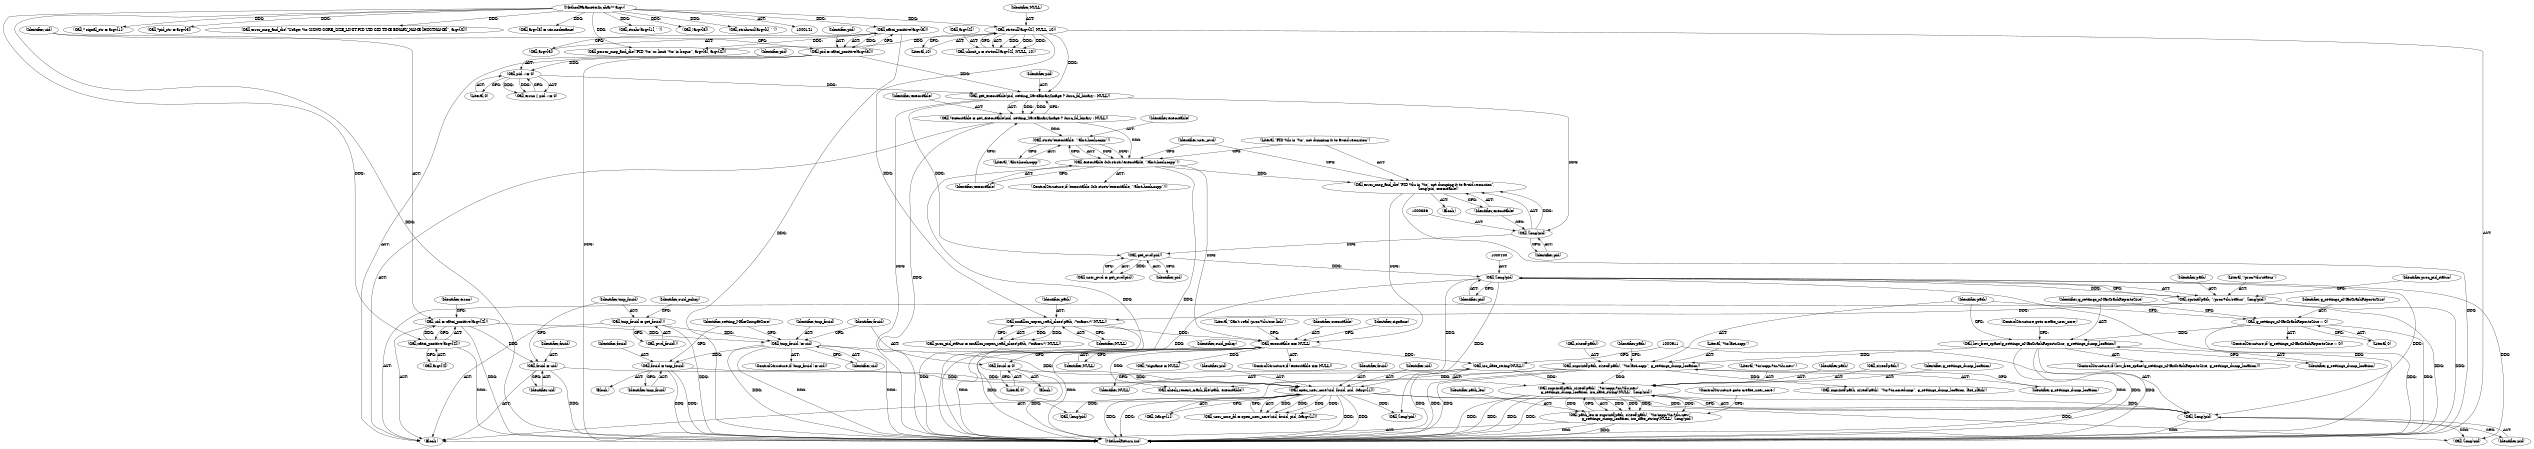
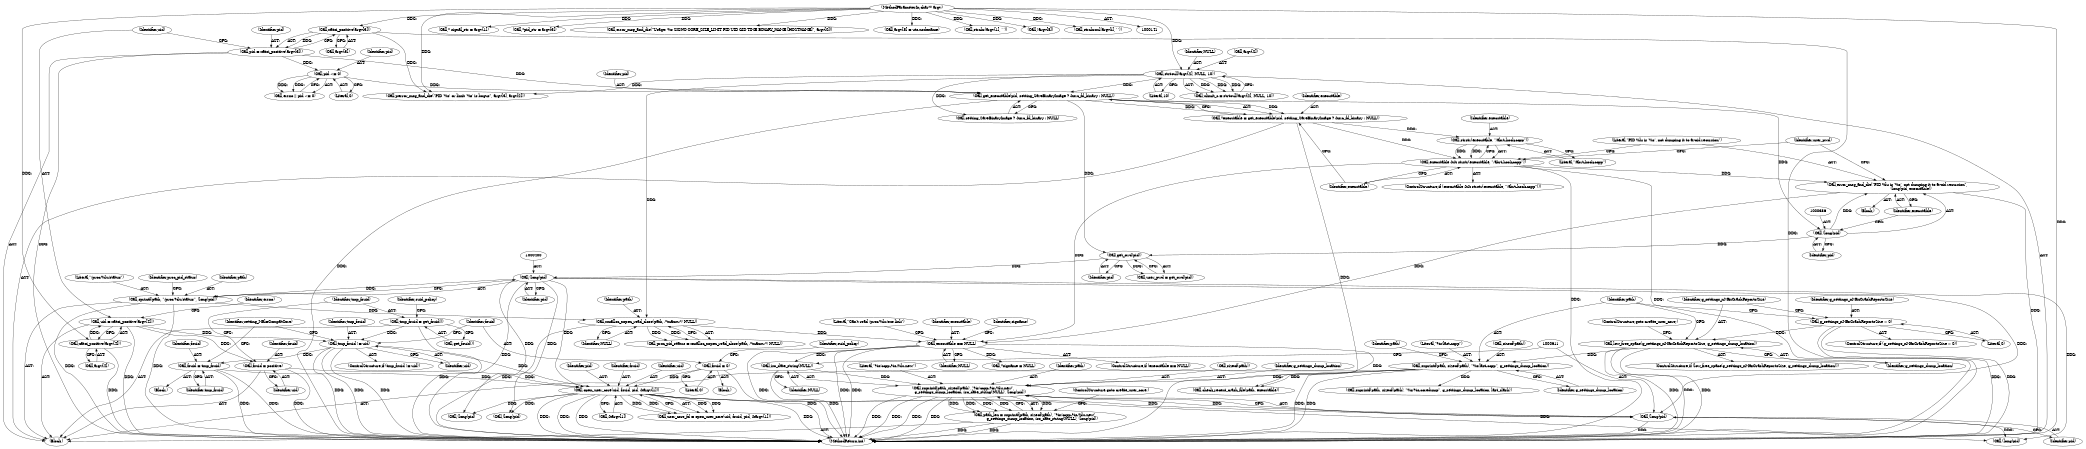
  digraph {
    n1 [label="(Call,snprintf(path, sizeof(path), \"%s/ccpp-%s-%lu.new\",\n            g_settings_dump_location, iso_date_string(NULL), (long)pid))"]
    n2 [label="(Call,(long)pid)"]
    n3 [label="(Call,path_len = snprintf(path, sizeof(path), \"%s/ccpp-%s-%lu.new\",\n            g_settings_dump_location, iso_date_string(NULL), (long)pid))"]
    n4 [label="(MethodReturn,int)"]
    n5 [label="(Call,(long)pid)"]
    n6 [label="(Identifier,pid)"]
    n7 [label="(Block,)"]
    n8 [label="(Call,snprintf(path, sizeof(path), \"%s/last-ccpp\", g_settings_dump_location))"]
    n9 [label="(Call,snprintf(path, sizeof(path), \"%s/%s-coredump\", g_settings_dump_location, last_slash))"]
    n10 [label="(Identifier,g_settings_dump_location)"]
    n11 [label="(Call,check_recent_crash_file(path, executable))"]
    n12 [label="(Call,low_free_space(g_settings_nMaxCrashReportsSize, g_settings_dump_location))"]
    n13 [label="(ControlStructure,if (low_free_space(g_settings_nMaxCrashReportsSize, g_settings_dump_location)))"]
    n14 [label="(Identifier,g_settings_dump_location)"]
    n15 [label="(Call,g_settings_nMaxCrashReportsSize > 0)"]
    n16 [label="(ControlStructure,if (g_settings_nMaxCrashReportsSize > 0))"]
    n17 [label="(Literal,0)"]
    n18 [label="(Call,iso_date_string(NULL))"]
    n19 [label="(Identifier,NULL)"]
    n20 [label="(Call,executable == NULL)"]
    n21 [label="(Identifier,NULL)"]
    n22 [label="(Call,*signame = NULL)"]
    n23 [label="(ControlStructure,if (executable == NULL))"]
    n24 [label="(Call,error_msg_and_die(\"PID %lu is '%s', not dumping it to avoid recursion\",\n                        (long)pid, executable))"]
    n25 [label="(Identifier,executable)"]
    n26 [label="(Block,)"]
    n27 [label="(Call,(long)pid)"]
    n28 [label="(Call,get_cwd(pid))"]
    n29 [label="(Identifier,pid)"]
    n30 [label="(Call,(long)pid)"]
    n31 [label="(Identifier,pid)"]
    n32 [label="(Call,user_pwd = get_cwd(pid))"]
    n33 [label="(Call,get_executable(pid, setting_SaveBinaryImage ? &src_fd_binary : NULL))"]
    n34 [label="(Call,*executable = get_executable(pid, setting_SaveBinaryImage ? &src_fd_binary : NULL))"]
+   n35 [label="(Call,setting_SaveBinaryImage ? &src_fd_binary : NULL)"]
    n36 [label="(Call,executable && strstr(executable, \"/abrt-hook-ccpp\"))"]
    n37 [label="(Call,strstr(executable, \"/abrt-hook-ccpp\"))"]
    n38 [label="(Call,pid = xatoi_positive(argv[3]))"]
    n39 [label="(Call,xatoi_positive(argv[3]))"]
    n40 [label="(Call,pid <= 0)"]
    n41 [label="(Call,argv[3])"]
    n42 [label="(Call,perror_msg_and_die(\"PID '%s' or limit '%s' is bogus\", argv[3], argv[2]))"]
    n43 [label="(Call,errno || pid <= 0)"]
    n44 [label="(Literal,0)"]
    n45 [label="(MethodParameterIn,char** argv)"]
    n46 [label="(Call,strtoull(argv[2], NULL, 10))"]
    n47 [label="(Call,xatoi_positive(argv[4]))"]
    n48 [label="(Call,* signal_str = argv[1])"]
    n49 [label="(Call,*pid_str = argv[3])"]
    n50 [label="(Call,error_msg_and_die(\"Usage: %s SIGNO CORE_SIZE_LIMIT PID UID GID TIME BINARY_NAME [HOSTNAME]\", argv[0]))"]
    n51 [label="(Call,argv[8] = uts.nodename)"]
    n52 [label="(Call,strchr(argv[1], ' '))"]
    n53 [label="(Call,!argv[8])"]
    n54 [label="(Call,strchrnul(argv[i], ' '))"]
    1000141
    n56 [label="(Call,xmalloc_xopen_read_close(path, /*maxsz:*/ NULL))"]
    n57 [label="(Literal,10)"]
    n58 [label="(Call,ulimit_c = strtoull(argv[2], NULL, 10))"]
    n59 [label="(Call,uid = xatoi_positive(argv[4]))"]
    n60 [label="(Call,argv[4])"]
    n61 [label="(Identifier,NULL)"]
    n62 [label="(Call,proc_pid_status = xmalloc_xopen_read_close(path, /*maxsz:*/ NULL))"]
    n63 [label="(Identifier,executable)"]
    n64 [label="(ControlStructure,if (executable && strstr(executable, \"/abrt-hook-ccpp\")))"]
    n65 [label="(Literal,\"/abrt-hook-ccpp\")"]
    n66 [label="(Call,sprintf(path, \"/proc/%lu/status\", (long)pid))"]
    n67 [label="(Call,open_user_core(uid, fsuid, pid, &argv[1]))"]
    n68 [label="(Call,(long)pid)"]
    n69 [label="(Identifier,pid)"]
    n70 [label="(Call,(long)pid)"]
    n71 [label="(Call,&argv[1])"]
    n72 [label="(Call,user_core_fd = open_user_core(uid, fsuid, pid, &argv[1]))"]
    n73 [label="(Call,tmp_fsuid != uid)"]
    n74 [label="(Call,fsuid = tmp_fsuid)"]
    n75 [label="(ControlStructure,if (tmp_fsuid != uid))"]
    n76 [label="(Identifier,uid)"]
    n77 [label="(Block,)"]
    n78 [label="(Identifier,tmp_fsuid)"]
    n79 [label="(Call,tmp_fsuid = get_fsuid())"]
-   n80 [label="(Call,pwd_fsuid())"]
-   n81 [label="(Call,fsuid = uid)"]
+   n80 [label="(Call,get_fsuid())"]
+   n81 [label="(Call,fsuid = positive)"]
    n82 [label="(Identifier,uid)"]
    n83 [label="(Call,fsuid = 0)"]
    n84 [label="(Literal,0)"]
    n85 [label="(Block,)"]
    n86 [label="(Identifier,NULL)"]
    n87 [label="(Identifier,tmp_fsuid)"]
    n88 [label="(Identifier,fsuid)"]
    n89 [label="(Identifier,path)"]
    n90 [label="(Identifier,pid)"]
    n91 [label="(Identifier,fsuid)"]
    n92 [label="(Call,sizeof(path))"]
    n93 [label="(Call,argv[2])"]
    n94 [label="(Identifier,tmp_fsuid)"]
    n95 [label="(Literal,\"%s/ccpp-%s-%lu.new\")"]
    n96 [label="(Identifier,user_pwd)"]
    n97 [label="(Identifier,executable)"]
    n98 [label="(Literal,\"Can't read /proc/%lu/exe link\")"]
    n99 [label="(Identifier,path)"]
    n100 [label="(Identifier,path)"]
    n101 [label="(Identifier,executable)"]
    n102 [label="(Literal,\"PID %lu is '%s', not dumping it to avoid recursion\")"]
    n103 [label="(Identifier,path)"]
    n104 [label="(Identifier,pid)"]
    n105 [label="(Identifier,suid_policy)"]
    n106 [label="(Identifier,uid)"]
    n107 [label="(Identifier,suid_policy)"]
    n108 [label="(Identifier,executable)"]
    n109 [label="(Identifier,setting_MakeCompatCore)"]
    n110 [label="(Identifier,pid)"]
    n111 [label="(Identifier,g_settings_nMaxCrashReportsSize)"]
    n112 [label="(Identifier,uid)"]
    n113 [label="(Literal,\"/proc/%lu/status\")"]
    n114 [label="(Identifier,pid)"]
    n115 [label="(ControlStructure,goto create_user_core;)"]
    n116 [label="(Identifier,g_settings_nMaxCrashReportsSize)"]
    n117 [label="(Call,sizeof(path))"]
    n118 [label="(Literal,\"%s/last-ccpp\")"]
    n119 [label="(Identifier,g_settings_dump_location)"]
    n120 [label="(Identifier,fsuid)"]
    n121 [label="(Identifier,signame)"]
-   n122 [label="(Identifier,path_len)"]
    n123 [label="(Identifier,proc_pid_status)"]
    n124 [label="(Identifier,errno)"]
    n125 [label="(Identifier,fsuid)"]
    n126 [label="(ControlStructure,goto create_user_core;)"]
    n127 [label="(Identifier,path)"]
    1000611
    1000386
    1000400
    n1 -> n2 [label="CFG: "]
    n1 -> n3 [label="AST: "]
    n1 -> n3 [label="DDG: "]
    n1 -> n3 [label="DDG: "]
    n1 -> n3 [label="DDG: "]
    n1 -> n3 [label="DDG: "]
    n1 -> n3 [label="DDG: "]
    n1 -> n4 [label="DDG: "]
    n1 -> n4 [label="DDG: "]
    n1 -> n4 [label="DDG: "]
    n1 -> n4 [label="DDG: "]
    n2 -> n1 [label="AST: "]
    n2 -> n1 [label="DDG: "]
    n2 -> n4 [label="DDG: "]
    n2 -> n5 [label="DDG: "]
    n2 -> n6 [label="CFG: "]
    n3 -> n1 [label="CFG: "]
    n3 -> n4 [label="DDG: "]
    n3 -> n4 [label="DDG: "]
    n3 -> n7 [label="AST: "]
    n6 -> n2 [label="AST: "]
    n8 -> n1 [label="DDG: "]
    n8 -> n4 [label="DDG: "]
    n8 -> n4 [label="DDG: "]
    n8 -> n7 [label="AST: "]
    n8 -> n9 [label="DDG: "]
    n8 -> n10 [label="CFG: "]
    n8 -> n11 [label="DDG: "]
    n10 -> n8 [label="AST: "]
    n12 -> n4 [label="DDG: "]
    n12 -> n4 [label="DDG: "]
    n12 -> n4 [label="DDG: "]
    n12 -> n8 [label="DDG: "]
    n12 -> n13 [label="AST: "]
    n12 -> n14 [label="CFG: "]
    n14 -> n12 [label="AST: "]
    n15 -> n4 [label="DDG: "]
    n15 -> n4 [label="DDG: "]
    n15 -> n12 [label="DDG: "]
    n15 -> n16 [label="AST: "]
    n15 -> n17 [label="CFG: "]
    n17 -> n15 [label="AST: "]
    n18 -> n1 [label="AST: "]
    n18 -> n1 [label="DDG: "]
    n18 -> n4 [label="DDG: "]
    n18 -> n19 [label="CFG: "]
    n19 -> n18 [label="AST: "]
    n20 -> n4 [label="DDG: "]
    n20 -> n4 [label="DDG: "]
    n20 -> n4 [label="DDG: "]
    n20 -> n11 [label="DDG: "]
    n20 -> n18 [label="DDG: "]
    n20 -> n21 [label="CFG: "]
    n20 -> n22 [label="DDG: "]
    n20 -> n23 [label="AST: "]
    n21 -> n20 [label="AST: "]
    n24 -> n4 [label="DDG: "]
    n24 -> n20 [label="DDG: "]
    n24 -> n25 [label="CFG: "]
    n24 -> n26 [label="AST: "]
    n25 -> n24 [label="AST: "]
    n25 -> n27 [label="CFG: "]
    n27 -> n24 [label="AST: "]
    n27 -> n24 [label="DDG: "]
    n27 -> n28 [label="DDG: "]
    n27 -> n29 [label="CFG: "]
    n28 -> n30 [label="DDG: "]
    n28 -> n31 [label="CFG: "]
    n28 -> n32 [label="AST: "]
    n28 -> n32 [label="DDG: "]
    n29 -> n27 [label="AST: "]
    n30 -> n2 [label="DDG: "]
    n30 -> n4 [label="DDG: "]
    n30 -> n5 [label="DDG: "]
    n30 -> n66 [label="AST: "]
    n30 -> n66 [label="DDG: "]
    n30 -> n67 [label="DDG: "]
    n30 -> n68 [label="DDG: "]
    n30 -> n69 [label="CFG: "]
    n30 -> n70 [label="DDG: "]
    n31 -> n28 [label="AST: "]
    n32 -> n28 [label="CFG: "]
    n33 -> n4 [label="DDG: "]
    n33 -> n27 [label="DDG: "]
    n33 -> n28 [label="DDG: "]
    n33 -> n34 [label="AST: "]
    n33 -> n34 [label="DDG: "]
    n33 -> n34 [label="DDG: "]
+   n33 -> n35 [label="CFG: "]
    n34 -> n4 [label="DDG: "]
    n34 -> n7 [label="AST: "]
    n34 -> n33 [label="CFG: "]
    n34 -> n36 [label="DDG: "]
    n34 -> n37 [label="DDG: "]
+   n35 -> n33 [label="AST: "]
    n36 -> n4 [label="DDG: "]
    n36 -> n4 [label="DDG: "]
    n36 -> n20 [label="DDG: "]
    n36 -> n24 [label="DDG: "]
    n36 -> n37 [label="CFG: "]
    n36 -> n63 [label="CFG: "]
    n36 -> n64 [label="AST: "]
    n37 -> n36 [label="AST: "]
    n37 -> n36 [label="DDG: "]
    n37 -> n36 [label="DDG: "]
    n37 -> n65 [label="CFG: "]
    n38 -> n4 [label="DDG: "]
    n38 -> n7 [label="AST: "]
    n38 -> n33 [label="DDG: "]
    n38 -> n39 [label="CFG: "]
    n38 -> n40 [label="DDG: "]
    n39 -> n4 [label="DDG: "]
    n39 -> n38 [label="AST: "]
    n39 -> n38 [label="DDG: "]
    n39 -> n41 [label="CFG: "]
    n39 -> n42 [label="DDG: "]
    n40 -> n33 [label="DDG: "]
    n40 -> n43 [label="AST: "]
    n40 -> n43 [label="DDG: "]
    n40 -> n43 [label="DDG: "]
    n40 -> n44 [label="CFG: "]
    n41 -> n39 [label="AST: "]
    n43 -> n40 [label="CFG: "]
    n44 -> n40 [label="AST: "]
    n45 -> n4 [label="DDG: "]
    n45 -> n39 [label="DDG: "]
    n45 -> n42 [label="DDG: "]
    n45 -> n46 [label="DDG: "]
    n45 -> n47 [label="DDG: "]
    n45 -> n48 [label="DDG: "]
    n45 -> n49 [label="DDG: "]
    n45 -> n50 [label="DDG: "]
    n45 -> n51 [label="DDG: "]
    n45 -> n52 [label="DDG: "]
    n45 -> n53 [label="DDG: "]
    n45 -> n54 [label="DDG: "]
    n45 -> 1000141 [label="AST: "]
    n46 -> n4 [label="AST: "]
    n46 -> n33 [label="DDG: "]
+   n46 -> n35 [label="DDG: "]
    n46 -> n42 [label="DDG: "]
    n46 -> n56 [label="DDG: "]
    n46 -> n57 [label="CFG: "]
    n46 -> n58 [label="AST: "]
    n46 -> n58 [label="DDG: "]
    n46 -> n58 [label="DDG: "]
    n46 -> n58 [label="DDG: "]
    n47 -> n4 [label="DDG: "]
    n47 -> n59 [label="AST: "]
    n47 -> n59 [label="DDG: "]
    n47 -> n60 [label="CFG: "]
    n56 -> n4 [label="DDG: "]
    n56 -> n20 [label="DDG: "]
    n56 -> n61 [label="CFG: "]
    n56 -> n62 [label="AST: "]
    n56 -> n62 [label="DDG: "]
    n56 -> n62 [label="DDG: "]
    n57 -> n46 [label="AST: "]
    n58 -> n46 [label="CFG: "]
    n59 -> n4 [label="DDG: "]
    n59 -> n7 [label="AST: "]
    n59 -> n47 [label="CFG: "]
    n59 -> n73 [label="DDG: "]
    n59 -> n81 [label="DDG: "]
    n60 -> n47 [label="AST: "]
    n61 -> n56 [label="AST: "]
    n62 -> n56 [label="CFG: "]
    n63 -> n34 [label="CFG: "]
    n63 -> n36 [label="AST: "]
    n65 -> n37 [label="AST: "]
    n66 -> n4 [label="DDG: "]
    n66 -> n4 [label="DDG: "]
    n66 -> n7 [label="AST: "]
    n66 -> n30 [label="CFG: "]
    n66 -> n56 [label="DDG: "]
    n67 -> n2 [label="DDG: "]
    n67 -> n4 [label="DDG: "]
    n67 -> n4 [label="DDG: "]
    n67 -> n4 [label="DDG: "]
    n67 -> n4 [label="DDG: "]
    n67 -> n5 [label="DDG: "]
    n67 -> n68 [label="DDG: "]
    n67 -> n70 [label="DDG: "]
    n67 -> n71 [label="CFG: "]
    n67 -> n72 [label="AST: "]
    n67 -> n72 [label="DDG: "]
    n67 -> n72 [label="DDG: "]
    n67 -> n72 [label="DDG: "]
    n67 -> n72 [label="DDG: "]
    n69 -> n30 [label="AST: "]
    n71 -> n67 [label="AST: "]
    n72 -> n67 [label="CFG: "]
    n73 -> n4 [label="DDG: "]
    n73 -> n4 [label="DDG: "]
    n73 -> n4 [label="DDG: "]
    n73 -> n67 [label="DDG: "]
    n73 -> n74 [label="DDG: "]
    n73 -> n75 [label="AST: "]
    n73 -> n76 [label="CFG: "]
    n74 -> n4 [label="DDG: "]
    n74 -> n4 [label="DDG: "]
    n74 -> n67 [label="DDG: "]
    n74 -> n77 [label="AST: "]
    n74 -> n78 [label="CFG: "]
    n76 -> n73 [label="AST: "]
    n78 -> n74 [label="AST: "]
    n79 -> n4 [label="DDG: "]
    n79 -> n7 [label="AST: "]
    n79 -> n73 [label="DDG: "]
    n79 -> n80 [label="CFG: "]
    n80 -> n79 [label="AST: "]
    n81 -> n4 [label="DDG: "]
    n81 -> n7 [label="AST: "]
    n81 -> n67 [label="DDG: "]
    n81 -> n82 [label="CFG: "]
    n82 -> n81 [label="AST: "]
    n83 -> n4 [label="DDG: "]
    n83 -> n67 [label="DDG: "]
    n83 -> n84 [label="CFG: "]
    n83 -> n85 [label="AST: "]
    n84 -> n83 [label="AST: "]
    n86 -> n46 [label="AST: "]
    n87 -> n73 [label="AST: "]
    n88 -> n73 [label="CFG: "]
    n88 -> n83 [label="AST: "]
    n89 -> n8 [label="AST: "]
    n89 -> n12 [label="CFG: "]
    n89 -> n15 [label="CFG: "]
    n90 -> n67 [label="AST: "]
    n91 -> n67 [label="AST: "]
    n92 -> n8 [label="AST: "]
-   n93 -> n58 [label="AST: "]
+   n93 -> n46 [label="AST: "]
    n94 -> n79 [label="AST: "]
    n94 -> n81 [label="CFG: "]
    n95 -> n1 [label="AST: "]
    n96 -> n24 [label="CFG: "]
    n96 -> n36 [label="CFG: "]
    n97 -> n34 [label="AST: "]
    n98 -> n20 [label="CFG: "]
    n99 -> n1 [label="AST: "]
    n100 -> n8 [label="CFG: "]
    n101 -> n37 [label="AST: "]
    n102 -> n24 [label="AST: "]
    n102 -> n36 [label="CFG: "]
    n103 -> n66 [label="AST: "]
    n104 -> n33 [label="AST: "]
    n105 -> n83 [label="CFG: "]
    n106 -> n38 [label="CFG: "]
    n106 -> n59 [label="AST: "]
    n107 -> n79 [label="CFG: "]
    n108 -> n20 [label="AST: "]
    n109 -> n73 [label="CFG: "]
    n109 -> n74 [label="CFG: "]
    n110 -> n40 [label="AST: "]
    n111 -> n12 [label="AST: "]
    n111 -> n15 [label="CFG: "]
    n112 -> n67 [label="AST: "]
    n113 -> n66 [label="AST: "]
    n114 -> n38 [label="AST: "]
    n115 -> n3 [label="CFG: "]
    n116 -> n15 [label="AST: "]
    n117 -> n1 [label="AST: "]
    n118 -> n8 [label="AST: "]
    n119 -> n1 [label="AST: "]
    n120 -> n74 [label="AST: "]
    n121 -> n20 [label="CFG: "]
-   n122 -> n3 [label="AST: "]
    n123 -> n66 [label="CFG: "]
    n124 -> n59 [label="CFG: "]
    n125 -> n81 [label="AST: "]
    n126 -> n12 [label="CFG: "]
    n127 -> n56 [label="AST: "]
    1000611 -> n2 [label="AST: "]
    1000611 -> n18 [label="CFG: "]
    1000386 -> n27 [label="AST: "]
    1000400 -> n30 [label="AST: "]
  }
